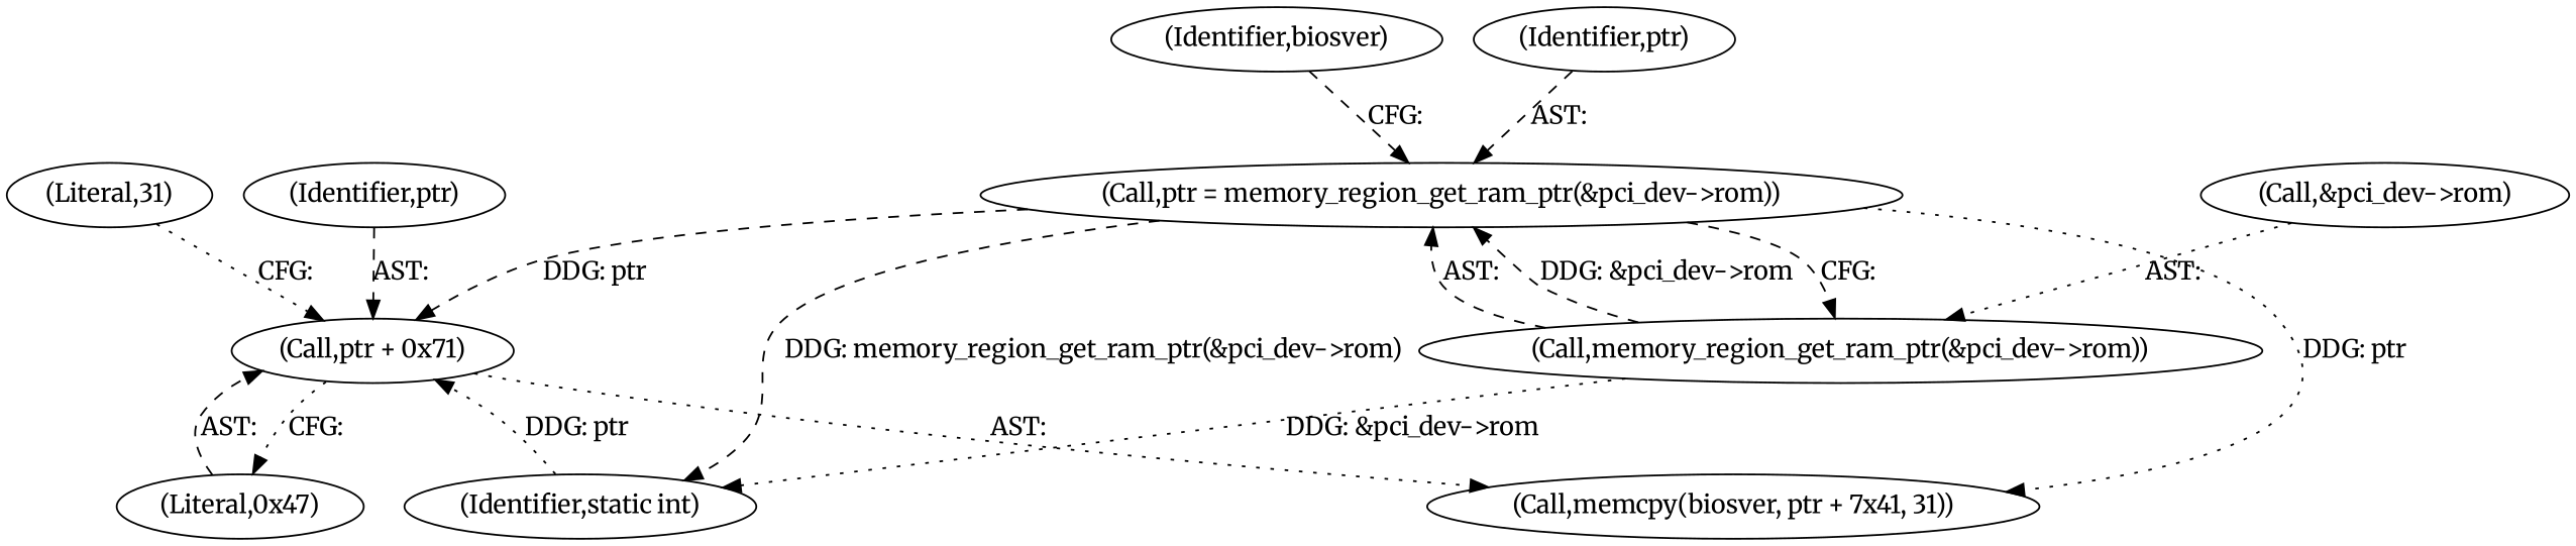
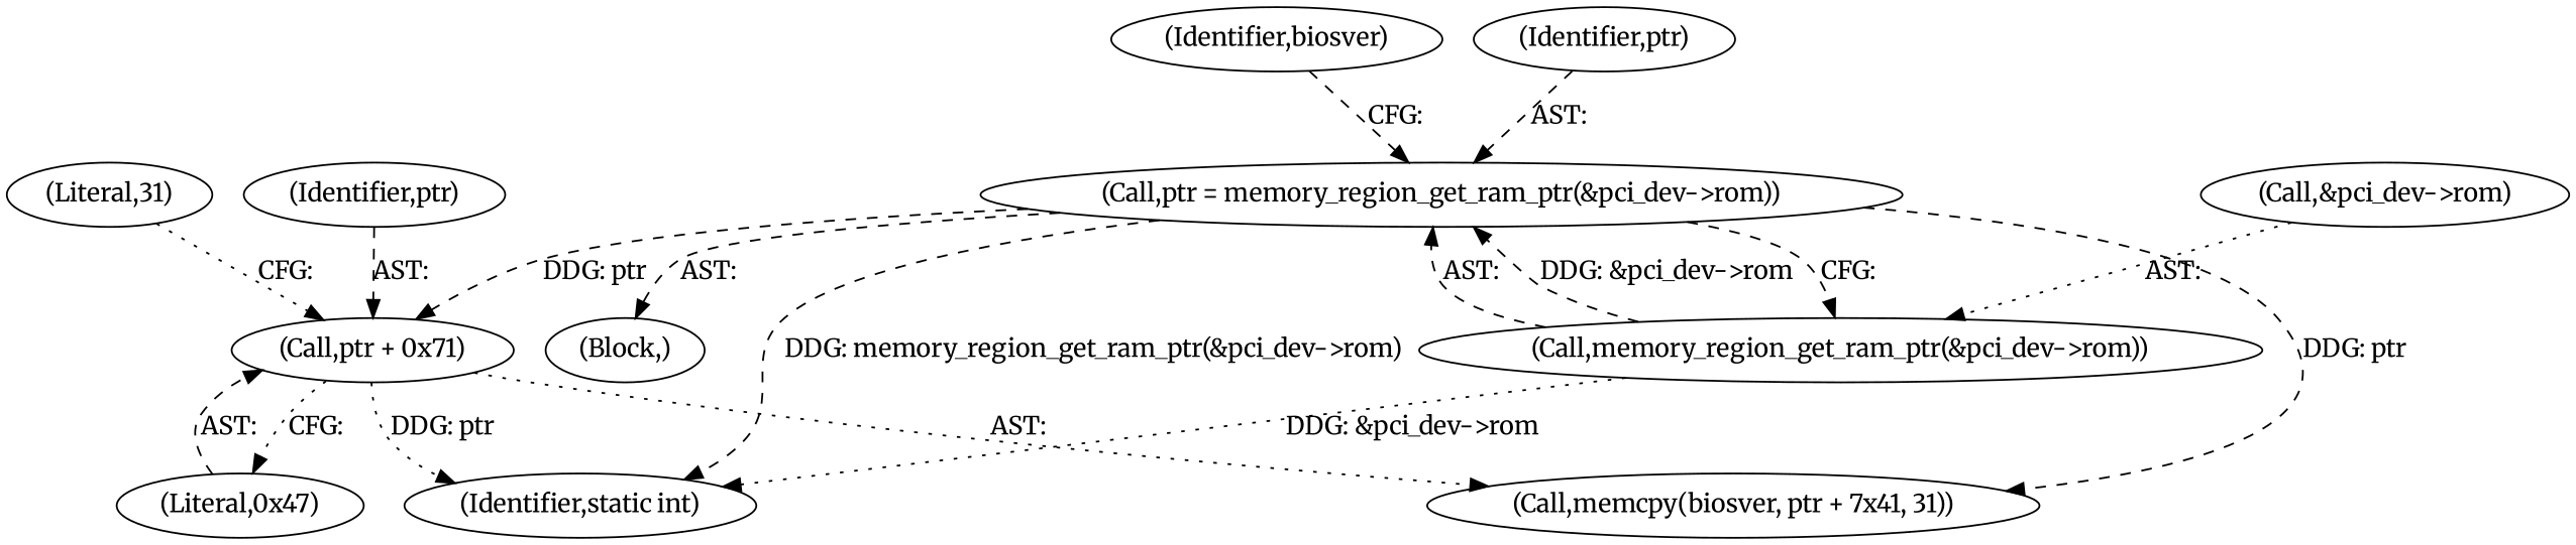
  digraph {
    fontname=Merriweather
    node [fontname=Merriweather]
    edge [fontname=Merriweather style=dashed]
    n1 [label="(Call,ptr + 0x71)"]
    n2 [label="(Identifier,static int)"]
    n3 [label="(Literal,0x47)"]
    n4 [label="(Call,memcpy(biosver, ptr + 7x41, 31))"]
    n5 [label="(Call,ptr = memory_region_get_ram_ptr(&pci_dev->rom))"]
    n6 [label="(Call,memory_region_get_ram_ptr(&pci_dev->rom))"]
+   n7 [label="(Block,)"]
    n8 [label="(Call,&pci_dev->rom)"]
    n9 [label="(Literal,31)"]
    n10 [label="(Identifier,biosver)"]
    n11 [label="(Identifier,ptr)"]
    n12 [label="(Identifier,ptr)"]
-   n2 -> n1 [label="DDG: ptr" style=dotted]
+   n1 -> n2 [label="DDG: ptr" style=dotted]
    n1 -> n3 [label="CFG: " style=dotted]
    n1 -> n4 [label="AST: " style=dotted]
    n3 -> n1 [label="AST: "]
    n5 -> n1 [label="DDG: ptr"]
    n5 -> n2 [label="DDG: memory_region_get_ram_ptr(&pci_dev->rom)"]
-   n5 -> n4 [label="DDG: ptr" style=dotted]
+   n5 -> n4 [label="DDG: ptr"]
    n5 -> n6 [label="CFG: "]
+   n5 -> n7 [label="AST: "]
    n6 -> n2 [label="DDG: &pci_dev->rom" style=dotted]
    n6 -> n5 [label="AST: "]
    n6 -> n5 [label="DDG: &pci_dev->rom"]
    n8 -> n6 [label="AST: " style=dotted]
    n9 -> n1 [label="CFG: " style=dotted]
    n10 -> n5 [label="CFG: "]
    n11 -> n1 [label="AST: "]
    n12 -> n5 [label="AST: "]
  }
